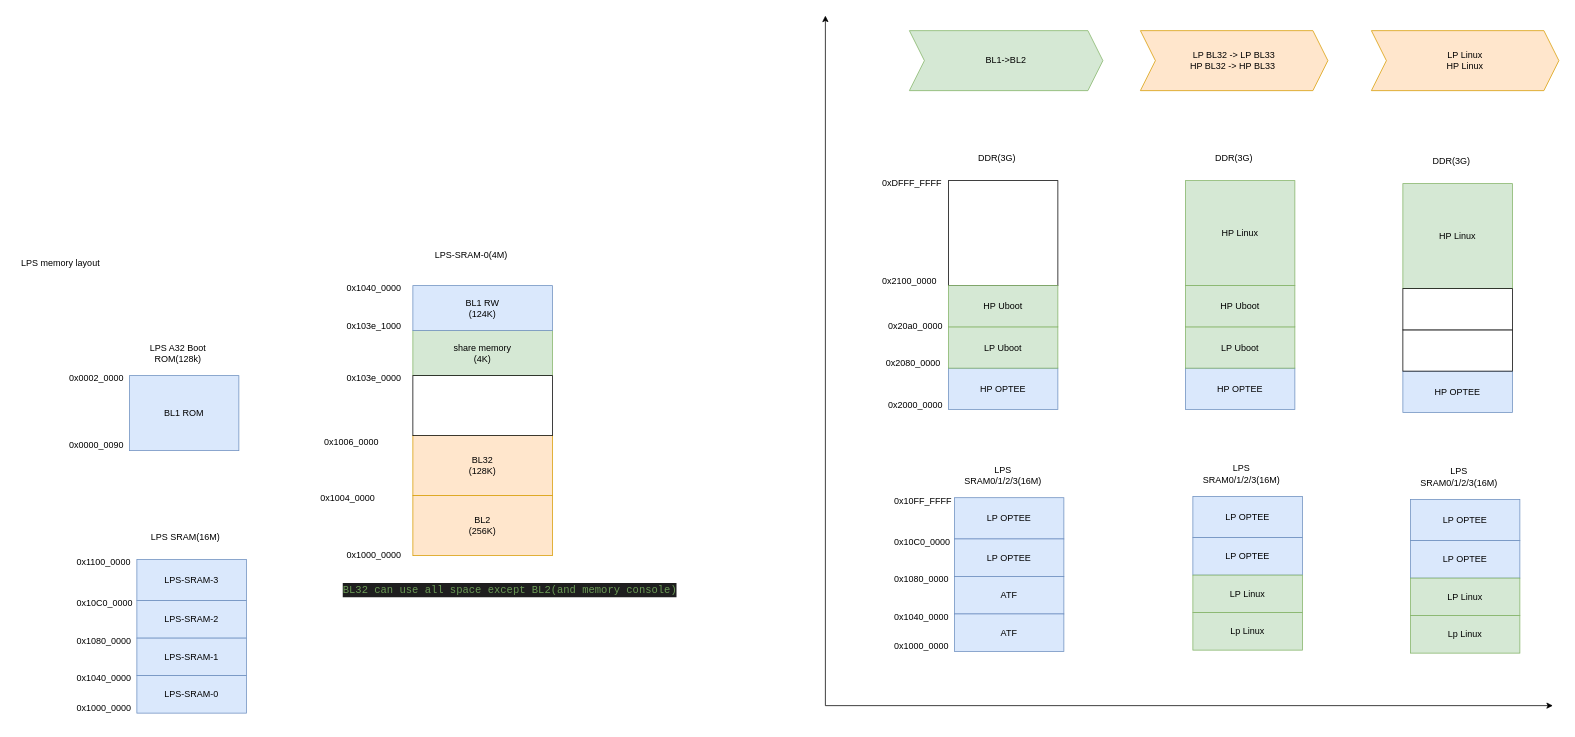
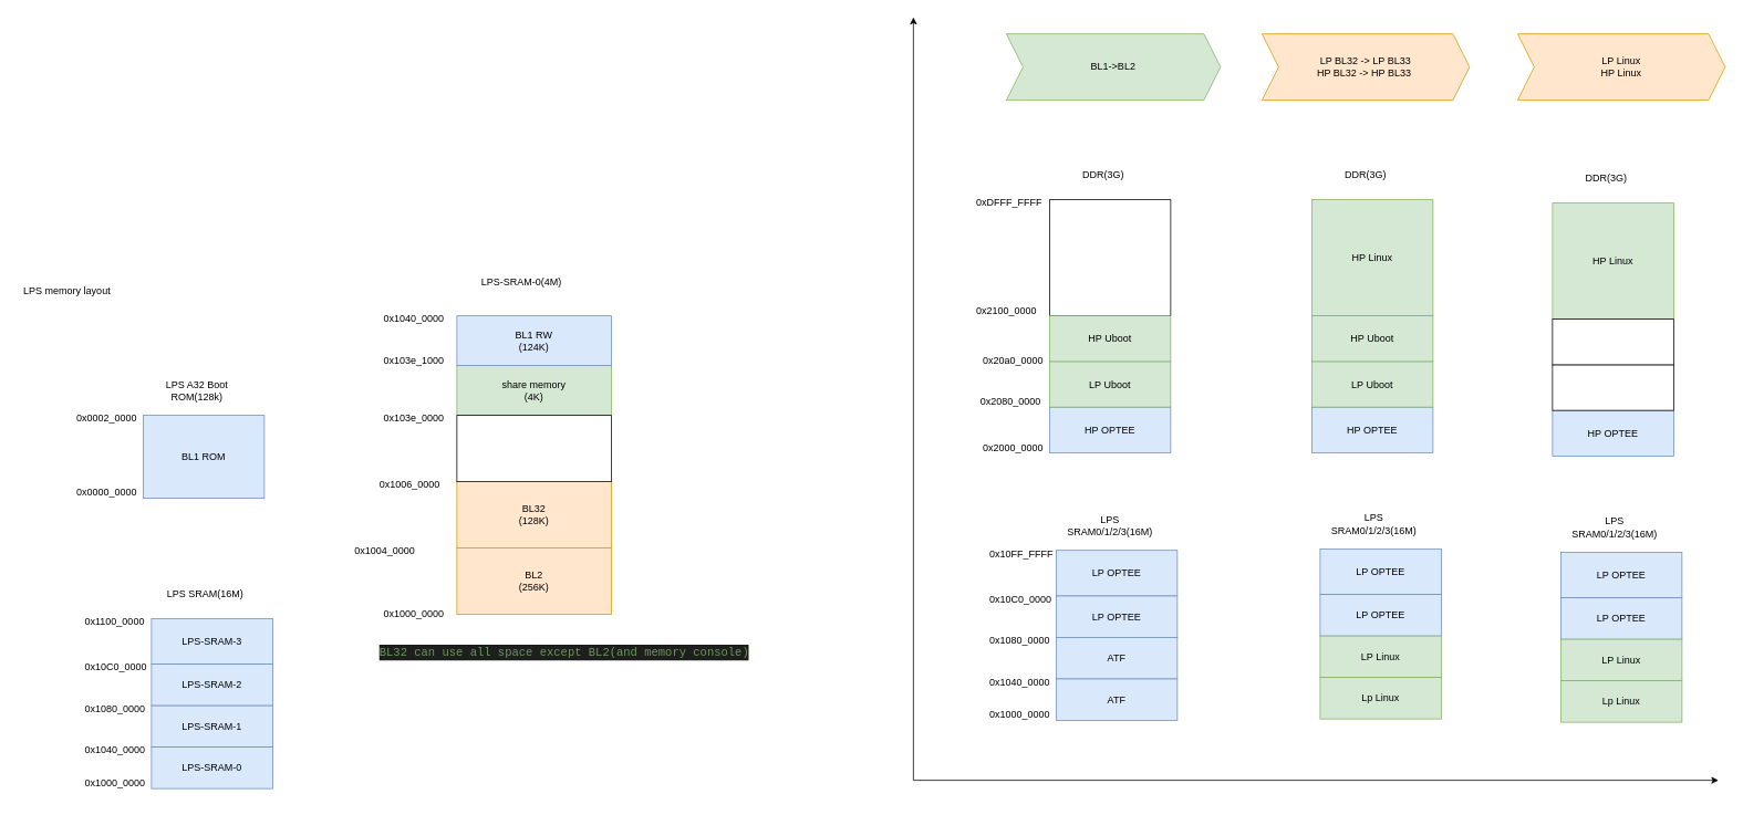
  <mxCell id="0" />
  <mxCell id="1" parent="0" />
  <mxCell id="2" value="BL1 ROM" style="rounded=0;whiteSpace=wrap;html=1;fillColor=#dae8fc;strokeColor=#6c8ebf;" parent="1" vertex="1"><mxGeometry x="172" y="500" width="146" height="100" as="geometry" /></mxCell>
- <mxCell id="3" value="0x0000_0090" style="text;whiteSpace=wrap;html=1;" parent="1" vertex="1"><mxGeometry x="90" y="579.43" width="90" height="30" as="geometry" /></mxCell>
+ <mxCell id="3" value="0x0000_0000" style="text;whiteSpace=wrap;html=1;" parent="1" vertex="1"><mxGeometry x="90" y="579.43" width="90" height="30" as="geometry" /></mxCell>
  <mxCell id="4" value="0x0002_0000" style="text;whiteSpace=wrap;html=1;" parent="1" vertex="1"><mxGeometry x="90" y="490" width="90" height="30" as="geometry" /></mxCell>
  <mxCell id="5" value="LPS A32 Boot ROM(128k)" style="text;html=1;strokeColor=none;fillColor=none;align=center;verticalAlign=middle;whiteSpace=wrap;rounded=0;" parent="1" vertex="1"><mxGeometry x="188" y="460" width="98" height="20" as="geometry" /></mxCell>
  <mxCell id="6" value="BL2&lt;br&gt;(256K)" style="rounded=0;whiteSpace=wrap;html=1;fillColor=#ffe6cc;strokeColor=#d79b00;" parent="1" vertex="1"><mxGeometry x="550" y="660" width="186" height="80" as="geometry" /></mxCell>
  <mxCell id="7" value="0x1040_0000" style="text;whiteSpace=wrap;html=1;" parent="1" vertex="1"><mxGeometry x="460" y="370" width="90" height="30" as="geometry" /></mxCell>
  <mxCell id="8" value="LPS-SRAM-0(4M)" style="text;html=1;strokeColor=none;fillColor=none;align=center;verticalAlign=middle;whiteSpace=wrap;rounded=0;" parent="1" vertex="1"><mxGeometry x="560" y="330" width="136" height="20" as="geometry" /></mxCell>
  <mxCell id="9" value="share memory&lt;br&gt;(4K)" style="rounded=0;whiteSpace=wrap;html=1;fillColor=#d5e8d4;strokeColor=#82b366;" parent="1" vertex="1"><mxGeometry x="550" y="440" width="186" height="60" as="geometry" /></mxCell>
  <mxCell id="10" value="BL1 RW&lt;br&gt;(124K)" style="rounded=0;whiteSpace=wrap;html=1;fillColor=#dae8fc;strokeColor=#6c8ebf;" parent="1" vertex="1"><mxGeometry x="550" y="380" width="186" height="60" as="geometry" /></mxCell>
  <mxCell id="11" value="0x103e_1000" style="text;whiteSpace=wrap;html=1;" parent="1" vertex="1"><mxGeometry x="460" y="420" width="80" height="30" as="geometry" /></mxCell>
  <mxCell id="12" value="LPS-SRAM-3" style="rounded=0;whiteSpace=wrap;html=1;fillColor=#dae8fc;strokeColor=#6c8ebf;" parent="1" vertex="1"><mxGeometry x="182" y="745" width="146" height="55" as="geometry" /></mxCell>
  <mxCell id="13" value="0x1100_0000" style="text;whiteSpace=wrap;html=1;" parent="1" vertex="1"><mxGeometry x="100" y="735" width="90" height="30" as="geometry" /></mxCell>
  <mxCell id="14" value="LPS SRAM(16M)" style="text;html=1;strokeColor=none;fillColor=none;align=center;verticalAlign=middle;whiteSpace=wrap;rounded=0;" parent="1" vertex="1"><mxGeometry x="198" y="705" width="98" height="20" as="geometry" /></mxCell>
  <mxCell id="15" value="LPS-SRAM-2" style="rounded=0;whiteSpace=wrap;html=1;fillColor=#dae8fc;strokeColor=#6c8ebf;" parent="1" vertex="1"><mxGeometry x="182" y="800" width="146" height="50" as="geometry" /></mxCell>
  <mxCell id="16" value="0x1000_0000" style="text;whiteSpace=wrap;html=1;" parent="1" vertex="1"><mxGeometry x="100" y="929.43" width="90" height="30" as="geometry" /></mxCell>
  <mxCell id="17" value="LPS-SRAM-1" style="rounded=0;whiteSpace=wrap;html=1;fillColor=#dae8fc;strokeColor=#6c8ebf;" parent="1" vertex="1"><mxGeometry x="182" y="850" width="146" height="50" as="geometry" /></mxCell>
  <mxCell id="18" value="LPS-SRAM-0" style="rounded=0;whiteSpace=wrap;html=1;fillColor=#dae8fc;strokeColor=#6c8ebf;" parent="1" vertex="1"><mxGeometry x="182" y="900" width="146" height="50" as="geometry" /></mxCell>
  <mxCell id="19" value="0x1040_0000" style="text;whiteSpace=wrap;html=1;" parent="1" vertex="1"><mxGeometry x="100" y="890" width="90" height="30" as="geometry" /></mxCell>
  <mxCell id="20" value="0x1080_0000" style="text;whiteSpace=wrap;html=1;" parent="1" vertex="1"><mxGeometry x="100" y="840" width="90" height="30" as="geometry" /></mxCell>
  <mxCell id="21" value="0x10C0_0000" style="text;whiteSpace=wrap;html=1;" parent="1" vertex="1"><mxGeometry x="100" y="790" width="90" height="30" as="geometry" /></mxCell>
  <mxCell id="22" value="LPS memory layout" style="text;html=1;align=center;verticalAlign=middle;resizable=0;points=[];autosize=1;strokeColor=none;" parent="1" vertex="1"><mxGeometry x="20" y="340" width="120" height="20" as="geometry" /></mxCell>
  <mxCell id="23" value="0x103e_0000" style="text;whiteSpace=wrap;html=1;" parent="1" vertex="1"><mxGeometry x="460" y="490" width="80" height="30" as="geometry" /></mxCell>
  <mxCell id="24" value="0x1000_0000" style="text;whiteSpace=wrap;html=1;" parent="1" vertex="1"><mxGeometry x="460" y="725" width="90" height="30" as="geometry" /></mxCell>
  <mxCell id="25" value="0x1004_0000" style="text;whiteSpace=wrap;html=1;" parent="1" vertex="1"><mxGeometry x="425" y="650" width="90" height="30" as="geometry" /></mxCell>
  <mxCell id="26" value="BL32&lt;br&gt;(128K)" style="rounded=0;whiteSpace=wrap;html=1;fillColor=#ffe6cc;strokeColor=#d79b00;" parent="1" vertex="1"><mxGeometry x="550" y="580" width="186" height="80" as="geometry" /></mxCell>
- <mxCell id="27" value="0x1006_0000" style="text;whiteSpace=wrap;html=1;" parent="1" vertex="1"><mxGeometry x="430" y="575" width="90" height="30" as="geometry" /></mxCell>
+ <mxCell id="27" value="0x1006_0000" style="text;whiteSpace=wrap;html=1;" parent="1" vertex="1"><mxGeometry x="455" y="570" width="90" height="30" as="geometry" /></mxCell>
  <mxCell id="28" value="" style="rounded=0;whiteSpace=wrap;html=1;" parent="1" vertex="1"><mxGeometry x="550" y="500" width="186" height="80" as="geometry" /></mxCell>
  <mxCell id="29" value="&lt;div style=&quot;color: rgb(212, 212, 212); background-color: rgb(30, 30, 30); font-family: consolas, &amp;quot;courier new&amp;quot;, monospace; font-weight: normal; font-size: 14px; line-height: 19px;&quot;&gt;&lt;div&gt;&lt;span style=&quot;color: #6a9955&quot;&gt;BL32&amp;nbsp;can&amp;nbsp;use&amp;nbsp;all&amp;nbsp;space&amp;nbsp;except&amp;nbsp;BL2(and&amp;nbsp;memory&amp;nbsp;console)&lt;/span&gt;&lt;/div&gt;&lt;/div&gt;" style="text;whiteSpace=wrap;html=1;" parent="1" vertex="1"><mxGeometry x="455" y="770" width="430" height="30" as="geometry" /></mxCell>
  <mxCell id="30" value="" style="endArrow=classic;html=1;rounded=0;" parent="1" edge="1"><mxGeometry width="50" height="50" relative="1" as="geometry"><mxPoint x="1100" y="940" as="sourcePoint" /><mxPoint x="2070" y="940" as="targetPoint" /></mxGeometry></mxCell>
  <mxCell id="31" value="" style="endArrow=classic;html=1;rounded=0;" parent="1" edge="1"><mxGeometry width="50" height="50" relative="1" as="geometry"><mxPoint x="1100" y="940" as="sourcePoint" /><mxPoint x="1100" y="20" as="targetPoint" /></mxGeometry></mxCell>
  <mxCell id="32" value="BL1-&amp;gt;BL2" style="shape=step;perimeter=stepPerimeter;whiteSpace=wrap;html=1;fixedSize=1;fillColor=#d5e8d4;strokeColor=#82b366;" parent="1" vertex="1"><mxGeometry x="1212" y="40" width="258" height="80" as="geometry" /></mxCell>
  <mxCell id="33" value="LP BL32 -&amp;gt; LP BL33&lt;br&gt;HP BL32 -&amp;gt; HP BL33&amp;nbsp;" style="shape=step;perimeter=stepPerimeter;whiteSpace=wrap;html=1;fixedSize=1;fillColor=#ffe6cc;strokeColor=#d79b00;" parent="1" vertex="1"><mxGeometry x="1520" y="40" width="250" height="80" as="geometry" /></mxCell>
  <mxCell id="34" value="LP OPTEE" style="rounded=0;whiteSpace=wrap;html=1;fillColor=#dae8fc;strokeColor=#6c8ebf;" parent="1" vertex="1"><mxGeometry x="1272" y="662.78" width="146" height="55" as="geometry" /></mxCell>
  <mxCell id="35" value="0x10FF_FFFF" style="text;whiteSpace=wrap;html=1;" parent="1" vertex="1"><mxGeometry x="1190" y="652.78" width="90" height="30" as="geometry" /></mxCell>
  <mxCell id="36" value="LPS SRAM0/1/2/3(16M)" style="text;html=1;strokeColor=none;fillColor=none;align=center;verticalAlign=middle;whiteSpace=wrap;rounded=0;" parent="1" vertex="1"><mxGeometry x="1288" y="622.78" width="98" height="20" as="geometry" /></mxCell>
  <mxCell id="37" value="LP OPTEE" style="rounded=0;whiteSpace=wrap;html=1;fillColor=#dae8fc;strokeColor=#6c8ebf;" parent="1" vertex="1"><mxGeometry x="1272" y="717.78" width="146" height="50" as="geometry" /></mxCell>
  <mxCell id="38" value="0x1000_0000" style="text;whiteSpace=wrap;html=1;" parent="1" vertex="1"><mxGeometry x="1190" y="847.21" width="90" height="30" as="geometry" /></mxCell>
  <mxCell id="39" value="ATF" style="rounded=0;whiteSpace=wrap;html=1;fillColor=#dae8fc;strokeColor=#6c8ebf;" parent="1" vertex="1"><mxGeometry x="1272" y="767.78" width="146" height="50" as="geometry" /></mxCell>
  <mxCell id="40" value="ATF" style="rounded=0;whiteSpace=wrap;html=1;fillColor=#dae8fc;strokeColor=#6c8ebf;" parent="1" vertex="1"><mxGeometry x="1272" y="817.78" width="146" height="50" as="geometry" /></mxCell>
  <mxCell id="41" value="0x1040_0000" style="text;whiteSpace=wrap;html=1;" parent="1" vertex="1"><mxGeometry x="1190" y="807.78" width="90" height="30" as="geometry" /></mxCell>
  <mxCell id="42" value="0x1080_0000" style="text;whiteSpace=wrap;html=1;" parent="1" vertex="1"><mxGeometry x="1190" y="757.78" width="90" height="30" as="geometry" /></mxCell>
  <mxCell id="43" value="0x10C0_0000" style="text;whiteSpace=wrap;html=1;" parent="1" vertex="1"><mxGeometry x="1190" y="707.78" width="90" height="30" as="geometry" /></mxCell>
  <mxCell id="44" value="" style="rounded=0;whiteSpace=wrap;html=1;" parent="1" vertex="1"><mxGeometry x="1264" y="240" width="146" height="140" as="geometry" /></mxCell>
  <mxCell id="45" value="0x2000_0000" style="text;whiteSpace=wrap;html=1;" parent="1" vertex="1"><mxGeometry x="1182" y="525" width="90" height="30" as="geometry" /></mxCell>
  <mxCell id="46" value="0xDFFF_FFFF" style="text;whiteSpace=wrap;html=1;" parent="1" vertex="1"><mxGeometry x="1174" y="230" width="90" height="30" as="geometry" /></mxCell>
  <mxCell id="47" value="DDR(3G)" style="text;html=1;strokeColor=none;fillColor=none;align=center;verticalAlign=middle;whiteSpace=wrap;rounded=0;" parent="1" vertex="1"><mxGeometry x="1280" y="200" width="98" height="20" as="geometry" /></mxCell>
  <mxCell id="48" value="HP OPTEE" style="rounded=0;whiteSpace=wrap;html=1;fillColor=#dae8fc;strokeColor=#6c8ebf;" parent="1" vertex="1"><mxGeometry x="1264" y="490" width="146" height="55" as="geometry" /></mxCell>
  <mxCell id="49" value="LP Uboot" style="rounded=0;whiteSpace=wrap;html=1;fillColor=#d5e8d4;strokeColor=#82b366;" parent="1" vertex="1"><mxGeometry x="1264" y="435" width="146" height="55" as="geometry" /></mxCell>
  <mxCell id="50" value="HP Uboot" style="rounded=0;whiteSpace=wrap;html=1;fillColor=#d5e8d4;strokeColor=#82b366;" parent="1" vertex="1"><mxGeometry x="1264" y="380" width="146" height="55" as="geometry" /></mxCell>
  <mxCell id="51" value="0x2080_0000" style="text;whiteSpace=wrap;html=1;" parent="1" vertex="1"><mxGeometry x="1179" y="470" width="90" height="30" as="geometry" /></mxCell>
  <mxCell id="52" value="0x20a0_0000" style="text;whiteSpace=wrap;html=1;" parent="1" vertex="1"><mxGeometry x="1182" y="420" width="90" height="30" as="geometry" /></mxCell>
  <mxCell id="53" value="0x2100_0000" style="text;whiteSpace=wrap;html=1;" parent="1" vertex="1"><mxGeometry x="1174" y="360" width="90" height="30" as="geometry" /></mxCell>
  <mxCell id="54" value="HP Linux" style="rounded=0;whiteSpace=wrap;html=1;fillColor=#d5e8d4;strokeColor=#82b366;" parent="1" vertex="1"><mxGeometry x="1580" y="240" width="146" height="140" as="geometry" /></mxCell>
  <mxCell id="55" value="DDR(3G)" style="text;html=1;strokeColor=none;fillColor=none;align=center;verticalAlign=middle;whiteSpace=wrap;rounded=0;" parent="1" vertex="1"><mxGeometry x="1596" y="200" width="98" height="20" as="geometry" /></mxCell>
  <mxCell id="56" value="HP OPTEE" style="rounded=0;whiteSpace=wrap;html=1;fillColor=#dae8fc;strokeColor=#6c8ebf;" parent="1" vertex="1"><mxGeometry x="1580" y="490" width="146" height="55" as="geometry" /></mxCell>
  <mxCell id="57" value="LP Uboot" style="rounded=0;whiteSpace=wrap;html=1;fillColor=#d5e8d4;strokeColor=#82b366;" parent="1" vertex="1"><mxGeometry x="1580" y="435" width="146" height="55" as="geometry" /></mxCell>
  <mxCell id="58" value="HP Uboot" style="rounded=0;whiteSpace=wrap;html=1;fillColor=#d5e8d4;strokeColor=#82b366;" parent="1" vertex="1"><mxGeometry x="1580" y="380" width="146" height="55" as="geometry" /></mxCell>
  <mxCell id="59" value="LP OPTEE" style="rounded=0;whiteSpace=wrap;html=1;fillColor=#dae8fc;strokeColor=#6c8ebf;" parent="1" vertex="1"><mxGeometry x="1590" y="661" width="146" height="55" as="geometry" /></mxCell>
  <mxCell id="60" value="LPS SRAM0/1/2/3(16M)" style="text;html=1;strokeColor=none;fillColor=none;align=center;verticalAlign=middle;whiteSpace=wrap;rounded=0;" parent="1" vertex="1"><mxGeometry x="1606" y="621" width="98" height="20" as="geometry" /></mxCell>
  <mxCell id="61" value="LP OPTEE" style="rounded=0;whiteSpace=wrap;html=1;fillColor=#dae8fc;strokeColor=#6c8ebf;" parent="1" vertex="1"><mxGeometry x="1590" y="716" width="146" height="50" as="geometry" /></mxCell>
  <mxCell id="62" value="LP Linux" style="rounded=0;whiteSpace=wrap;html=1;fillColor=#d5e8d4;strokeColor=#82b366;" parent="1" vertex="1"><mxGeometry x="1590" y="766" width="146" height="50" as="geometry" /></mxCell>
  <mxCell id="63" value="Lp Linux" style="rounded=0;whiteSpace=wrap;html=1;fillColor=#d5e8d4;strokeColor=#82b366;" parent="1" vertex="1"><mxGeometry x="1590" y="816" width="146" height="50" as="geometry" /></mxCell>
  <mxCell id="64" value="LP Linux&lt;br&gt;HP Linux" style="shape=step;perimeter=stepPerimeter;whiteSpace=wrap;html=1;fixedSize=1;fillColor=#ffe6cc;strokeColor=#d79b00;" parent="1" vertex="1"><mxGeometry x="1828" y="40" width="250" height="80" as="geometry" /></mxCell>
  <mxCell id="65" value="HP Linux" style="rounded=0;whiteSpace=wrap;html=1;fillColor=#d5e8d4;strokeColor=#82b366;" parent="1" vertex="1"><mxGeometry x="1870" y="244" width="146" height="140" as="geometry" /></mxCell>
  <mxCell id="66" value="DDR(3G)" style="text;html=1;strokeColor=none;fillColor=none;align=center;verticalAlign=middle;whiteSpace=wrap;rounded=0;" parent="1" vertex="1"><mxGeometry x="1886" y="204" width="98" height="20" as="geometry" /></mxCell>
  <mxCell id="67" value="HP OPTEE" style="rounded=0;whiteSpace=wrap;html=1;fillColor=#dae8fc;strokeColor=#6c8ebf;" parent="1" vertex="1"><mxGeometry x="1870" y="494" width="146" height="55" as="geometry" /></mxCell>
  <mxCell id="68" value="" style="rounded=0;whiteSpace=wrap;html=1;" parent="1" vertex="1"><mxGeometry x="1870" y="439" width="146" height="55" as="geometry" /></mxCell>
  <mxCell id="69" value="" style="rounded=0;whiteSpace=wrap;html=1;" parent="1" vertex="1"><mxGeometry x="1870" y="384" width="146" height="55" as="geometry" /></mxCell>
  <mxCell id="70" value="LP OPTEE" style="rounded=0;whiteSpace=wrap;html=1;fillColor=#dae8fc;strokeColor=#6c8ebf;" parent="1" vertex="1"><mxGeometry x="1880" y="665" width="146" height="55" as="geometry" /></mxCell>
  <mxCell id="71" value="LPS SRAM0/1/2/3(16M)" style="text;html=1;strokeColor=none;fillColor=none;align=center;verticalAlign=middle;whiteSpace=wrap;rounded=0;" parent="1" vertex="1"><mxGeometry x="1896" y="625" width="98" height="20" as="geometry" /></mxCell>
  <mxCell id="72" value="LP OPTEE" style="rounded=0;whiteSpace=wrap;html=1;fillColor=#dae8fc;strokeColor=#6c8ebf;" parent="1" vertex="1"><mxGeometry x="1880" y="720" width="146" height="50" as="geometry" /></mxCell>
  <mxCell id="73" value="LP Linux" style="rounded=0;whiteSpace=wrap;html=1;fillColor=#d5e8d4;strokeColor=#82b366;" parent="1" vertex="1"><mxGeometry x="1880" y="770" width="146" height="50" as="geometry" /></mxCell>
  <mxCell id="74" value="Lp Linux" style="rounded=0;whiteSpace=wrap;html=1;fillColor=#d5e8d4;strokeColor=#82b366;" parent="1" vertex="1"><mxGeometry x="1880" y="820" width="146" height="50" as="geometry" /></mxCell>
